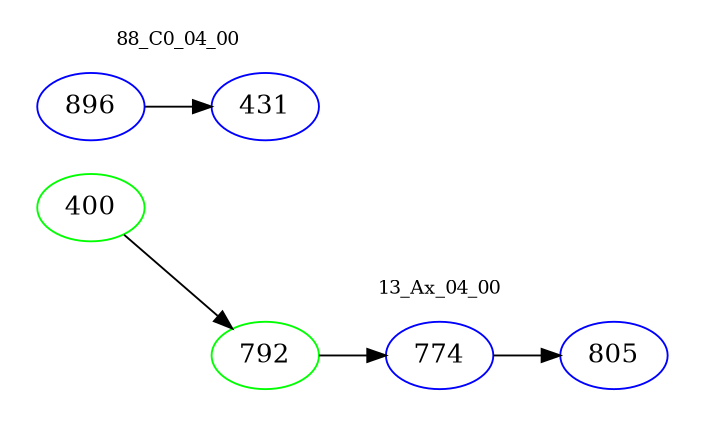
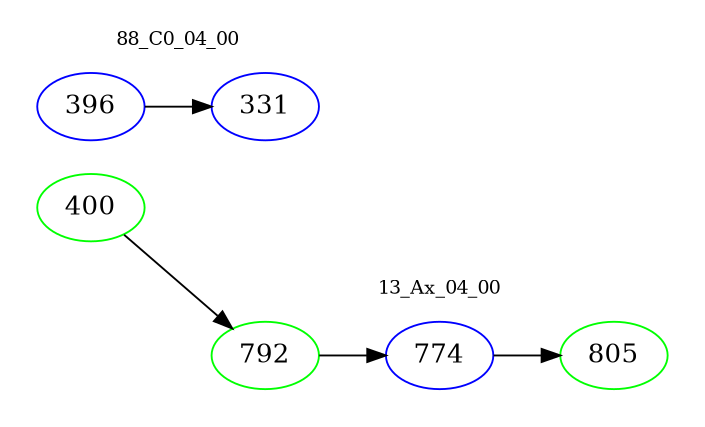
  digraph {
    rankdir=LR
    node [color=blue]
    edge [color=black]
    n1 [color=green label=792]
    n2 [label=774]
-   n3 [label=805]
+   n3 [color=green label=805]
    n4 [color=green label=400]
-   n5 [label=896]
-   n6 [label=431]
+   n5 [label=396]
+   n6 [label=331]
    subgraph cluster_1 {
      color=white
      fontsize=10
      label="13_Ax_04_00"
      n1
      n2
      n3
    }
    subgraph cluster_2 {
      color=white
      fontsize=10
      label="88_C0_04_00"
      n4
      n5
      n6
    }
    n1 -> n2
    n2 -> n3
    n4 -> n1
    n5 -> n6
  }
